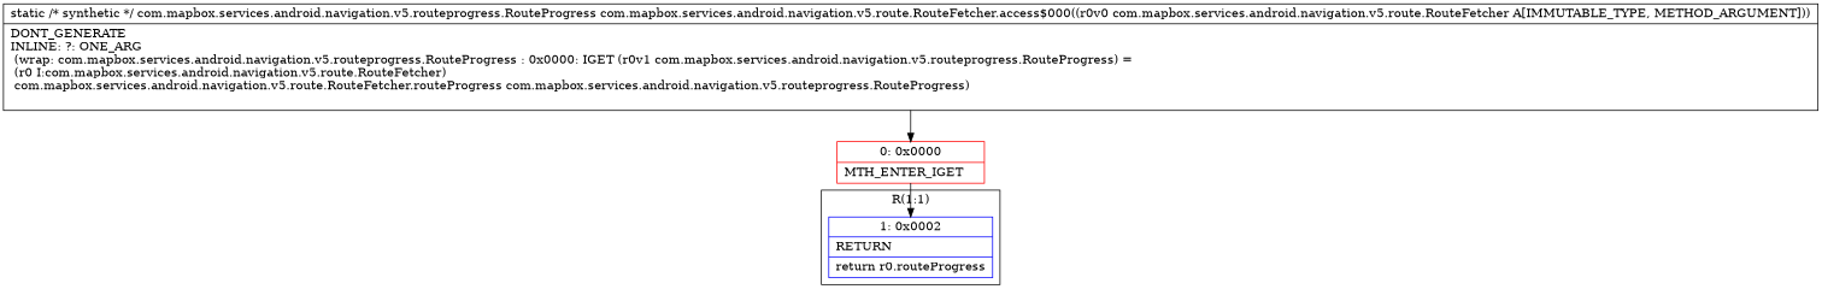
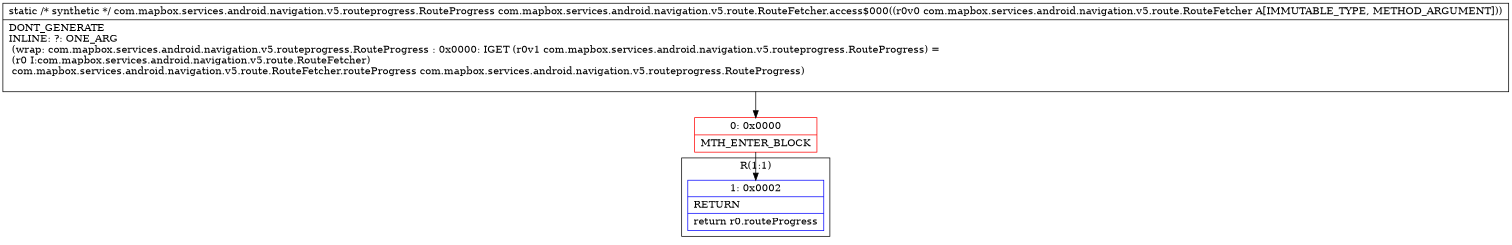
  digraph {
    node [shape=record]
    n1 [color=blue label="{1\:\ 0x0002|RETURN\l|return r0.routeProgress\l}"]
-   n2 [color=red label="{0\:\ 0x0000|MTH_ENTER_IGET\l}"]
+   n2 [color=red label="{0\:\ 0x0000|MTH_ENTER_BLOCK\l}"]
    n3 [label="{static \/* synthetic *\/ com.mapbox.services.android.navigation.v5.routeprogress.RouteProgress com.mapbox.services.android.navigation.v5.route.RouteFetcher.access$000((r0v0 com.mapbox.services.android.navigation.v5.route.RouteFetcher A[IMMUTABLE_TYPE, METHOD_ARGUMENT]))  | DONT_GENERATE\lINLINE: ?: ONE_ARG  \l  (wrap: com.mapbox.services.android.navigation.v5.routeprogress.RouteProgress : 0x0000: IGET  (r0v1 com.mapbox.services.android.navigation.v5.routeprogress.RouteProgress) = \l  (r0 I:com.mapbox.services.android.navigation.v5.route.RouteFetcher)\l com.mapbox.services.android.navigation.v5.route.RouteFetcher.routeProgress com.mapbox.services.android.navigation.v5.routeprogress.RouteProgress)\l\l}"]
    subgraph cluster_1 {
      label="R(1:1)"
      n1
    }
    n2 -> n1
    n3 -> n2
  }
